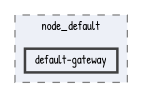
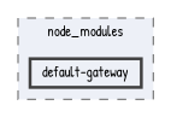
  digraph {
    compound=true
    fontname="Patrick Hand"
    n1 [color=grey25 fillcolor="#edf0f7" fontname="Patrick Hand" fontsize=10 height=0.2 label="default-gateway" shape=box style="filled,bold" width=0.4]
    subgraph cluster_1 {
      bgcolor="#edf0f7"
      fontsize=10
-     label=node_default
+     label=node_modules
      pencolor=grey50
      style="filled,dashed"
      n1
    }
  }
